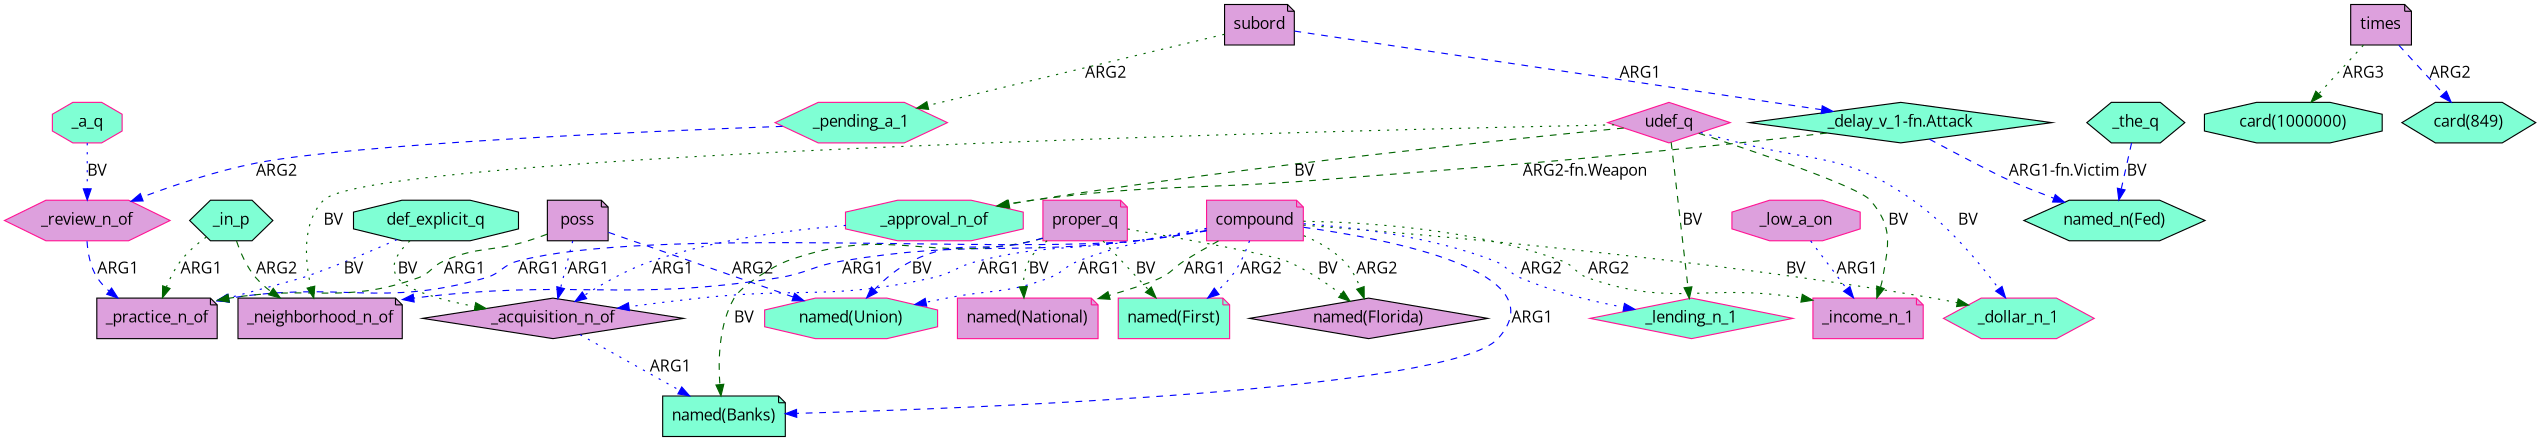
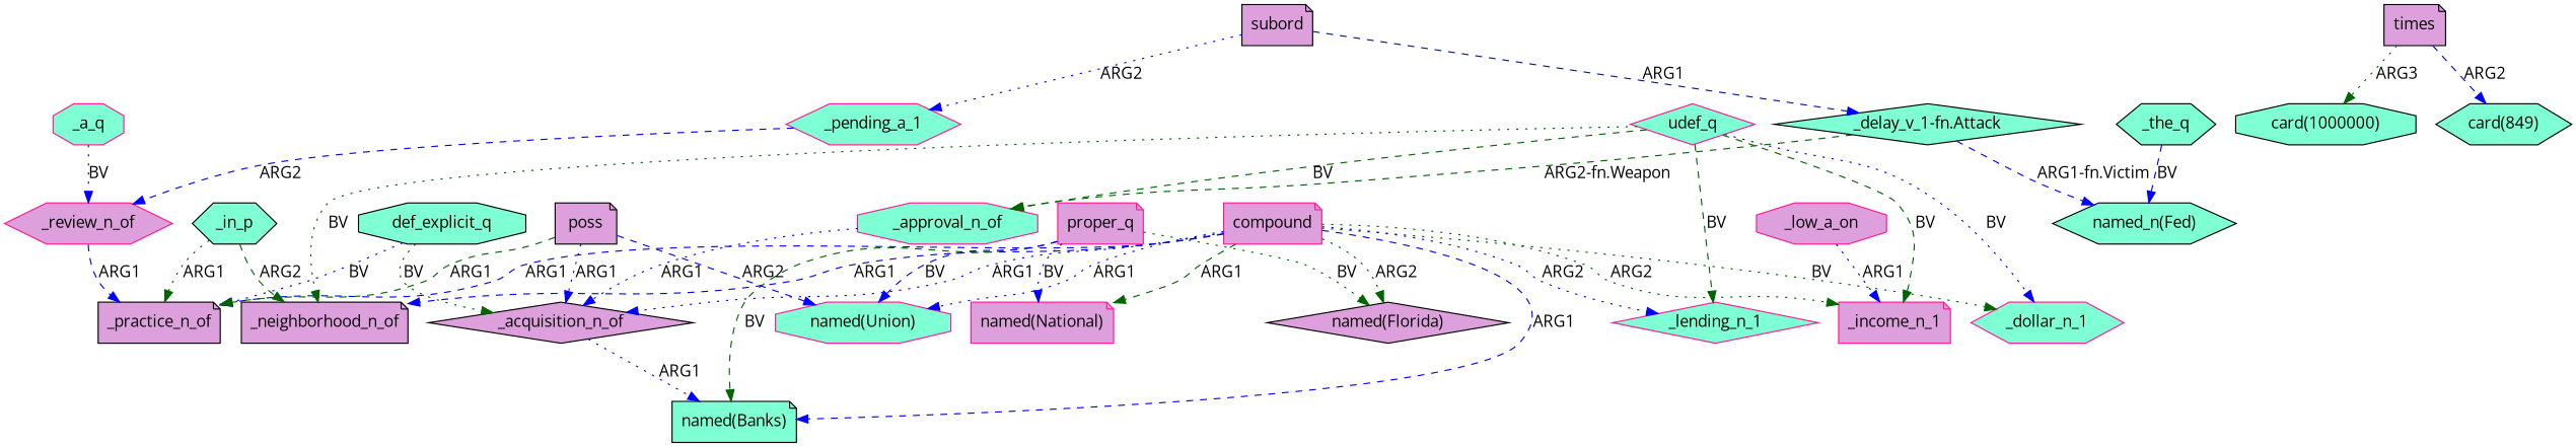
  digraph {
    fontname="Open Sans"
    node [color=black fillcolor=aquamarine fontname="Open Sans" shape=note style=filled]
    edge [color=blue fontname="Open Sans" style=dotted]
    def_explicit_q [shape=octagon]
    _practice_n_of [fillcolor=plum]
    _acquisition_n_of [fillcolor=plum shape=diamond]
    "named(Banks)"
    compound [color=deeppink fillcolor=plum]
    "named(Union)" [color=deeppink shape=octagon]
    _income_n_1 [color=deeppink fillcolor=plum]
    _neighborhood_n_of [fillcolor=plum]
-   "named(First)" [color=deeppink]
    _dollar_n_1 [color=deeppink shape=hexagon]
    "named(National)" [color=deeppink fillcolor=plum]
    "named(Florida)" [fillcolor=plum shape=diamond]
    _lending_n_1 [color=deeppink shape=diamond]
    _a_q [color=deeppink shape=octagon]
    _review_n_of [color=deeppink fillcolor=plum shape=hexagon]
-   udef_q [color=deeppink fillcolor=plum shape=diamond]
+   udef_q [color=deeppink shape=diamond]
    _approval_n_of [color=deeppink shape=octagon]
    _in_p [shape=hexagon]
    proper_q [color=deeppink fillcolor=plum]
    poss [fillcolor=plum]
    times [fillcolor=plum]
    "card(1000000)" [shape=octagon]
    "card(849)" [shape=hexagon]
    "_delay_v_1-fn.Attack" [shape=diamond]
    "named_n(Fed)" [shape=hexagon]
    _the_q [shape=hexagon]
    _low_a_on [color=deeppink fillcolor=plum shape=octagon]
    subord [fillcolor=plum]
    _pending_a_1 [color=deeppink shape=hexagon]
    def_explicit_q -> _practice_n_of [label=BV]
    def_explicit_q -> _acquisition_n_of [color=darkgreen label=BV]
    _acquisition_n_of -> "named(Banks)" [label=ARG1]
    compound -> _practice_n_of [label=ARG1 style=dashed]
    compound -> _acquisition_n_of [label=ARG1]
    compound -> "named(Banks)" [label=ARG1 style=dashed]
    compound -> "named(Union)" [label=ARG1]
    compound -> _income_n_1 [color=darkgreen label=ARG2]
    compound -> _neighborhood_n_of [label=ARG1 style=dashed]
-   compound -> "named(First)" [label=ARG2]
    compound -> _dollar_n_1 [color=darkgreen label=BV]
    compound -> "named(National)" [color=darkgreen label=ARG1 style=dashed]
    compound -> "named(Florida)" [color=darkgreen label=ARG2]
    compound -> _lending_n_1 [label=ARG2]
    _a_q -> _review_n_of [label=BV]
    _review_n_of -> _practice_n_of [label=ARG1 style=dashed]
    udef_q -> _income_n_1 [color=darkgreen label=BV style=dashed]
    udef_q -> _neighborhood_n_of [color=darkgreen label=BV]
    udef_q -> _dollar_n_1 [label=BV]
    udef_q -> _lending_n_1 [color=darkgreen label=BV style=dashed]
    udef_q -> _approval_n_of [color=darkgreen label=BV style=dashed]
    _approval_n_of -> _acquisition_n_of [label=ARG1]
    _in_p -> _practice_n_of [color=darkgreen label=ARG1]
    _in_p -> _neighborhood_n_of [color=darkgreen label=ARG2 style=dashed]
    proper_q -> "named(Banks)" [color=darkgreen label=BV style=dashed]
    proper_q -> "named(Union)" [label=BV style=dashed]
-   proper_q -> "named(First)" [color=darkgreen label=BV]
-   proper_q -> "named(National)" [color=darkgreen label=BV]
+   proper_q -> "named(National)" [label=BV]
    proper_q -> "named(Florida)" [color=darkgreen label=BV]
    poss -> _practice_n_of [color=darkgreen label=ARG1 style=dashed]
    poss -> _acquisition_n_of [label=ARG1]
    poss -> "named(Union)" [label=ARG2 style=dashed]
    times -> "card(1000000)" [color=darkgreen label=ARG3]
    times -> "card(849)" [label=ARG2 style=dashed]
    "_delay_v_1-fn.Attack" -> _approval_n_of [color=darkgreen label="ARG2-fn.Weapon" style=dashed]
    "_delay_v_1-fn.Attack" -> "named_n(Fed)" [label="ARG1-fn.Victim" style=dashed]
    _the_q -> "named_n(Fed)" [label=BV style=dashed]
    _low_a_on -> _income_n_1 [label=ARG1]
    subord -> "_delay_v_1-fn.Attack" [label=ARG1 style=dashed]
-   subord -> _pending_a_1 [color=darkgreen label=ARG2]
+   subord -> _pending_a_1 [label=ARG2]
    _pending_a_1 -> _review_n_of [label=ARG2 style=dashed]
  }
